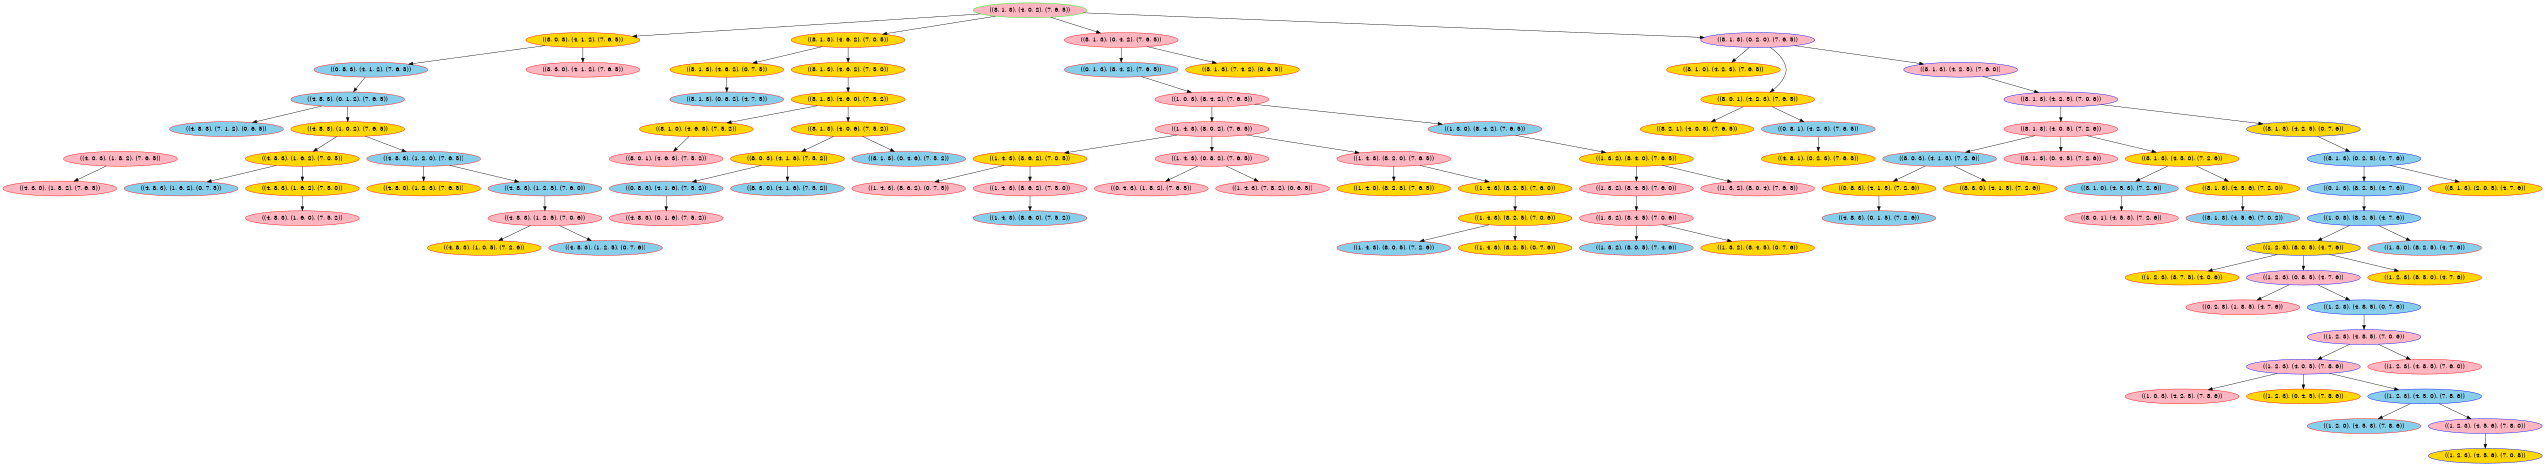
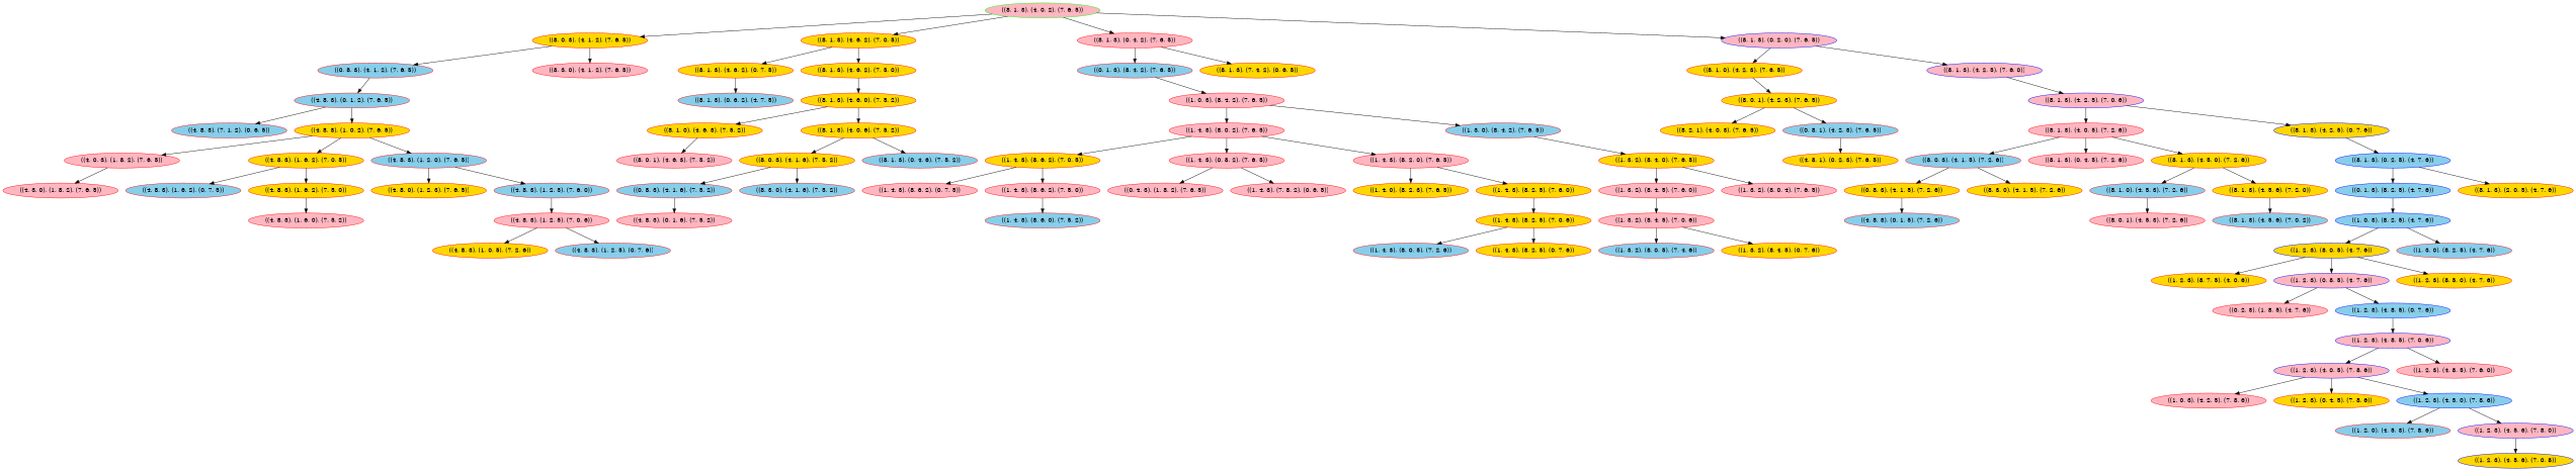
  digraph {
    node [color=red fillcolor=gold style=filled]
    "((8, 1, 3), (4, 0, 2), (7, 6, 5))" [color=green fillcolor=lightpink]
    "((8, 0, 3), (4, 1, 2), (7, 6, 5))"
    "((8, 1, 3), (4, 6, 2), (7, 0, 5))"
    "((8, 1, 3), (0, 4, 2), (7, 6, 5))" [fillcolor=lightpink]
    n5 [color=blue fillcolor=lightpink label="((8, 1, 3), (0, 2, 0), (7, 6, 5))"]
    "((0, 8, 3), (4, 1, 2), (7, 6, 5))" [fillcolor=skyblue]
    "((8, 3, 0), (4, 1, 2), (7, 6, 5))" [fillcolor=lightpink]
    "((8, 1, 3), (4, 6, 2), (0, 7, 5))"
    "((8, 1, 3), (4, 6, 2), (7, 5, 0))"
    "((0, 1, 3), (8, 4, 2), (7, 6, 5))" [fillcolor=skyblue]
    "((8, 1, 3), (7, 4, 2), (0, 6, 5))"
    "((8, 1, 0), (4, 2, 3), (7, 6, 5))"
    "((8, 1, 3), (4, 2, 5), (7, 6, 0))" [color=blue fillcolor=lightpink]
    "((4, 8, 3), (0, 1, 2), (7, 6, 5))" [fillcolor=skyblue]
    "((8, 1, 3), (0, 6, 2), (4, 7, 5))" [fillcolor=skyblue]
    "((8, 1, 3), (4, 6, 0), (7, 5, 2))"
    "((1, 0, 3), (8, 4, 2), (7, 6, 5))" [fillcolor=lightpink]
    "((8, 0, 1), (4, 2, 3), (7, 6, 5))"
    "((8, 1, 3), (4, 2, 5), (7, 0, 6))" [color=blue fillcolor=lightpink]
    "((8, 2, 1), (4, 0, 3), (7, 6, 5))"
    "((0, 8, 1), (4, 2, 3), (7, 6, 5))" [fillcolor=skyblue]
    "((8, 1, 3), (4, 0, 5), (7, 2, 6))" [fillcolor=lightpink]
    "((8, 1, 3), (4, 2, 5), (0, 7, 6))" [color=blue]
    "((8, 0, 3), (4, 1, 5), (7, 2, 6))" [fillcolor=skyblue]
    "((8, 1, 3), (0, 4, 5), (7, 2, 6))" [fillcolor=lightpink]
    "((8, 1, 3), (4, 5, 0), (7, 2, 6))"
    "((8, 1, 3), (0, 2, 5), (4, 7, 6))" [color=blue fillcolor=skyblue]
    "((0, 8, 3), (4, 1, 5), (7, 2, 6))"
    "((8, 3, 0), (4, 1, 5), (7, 2, 6))"
    "((8, 1, 0), (4, 5, 3), (7, 2, 6))" [fillcolor=skyblue]
    "((8, 1, 3), (4, 5, 6), (7, 2, 0))"
    "((0, 1, 3), (8, 2, 5), (4, 7, 6))" [color=blue fillcolor=skyblue]
    "((8, 1, 3), (2, 0, 5), (4, 7, 6))"
    "((8, 1, 0), (4, 6, 3), (7, 5, 2))"
    "((8, 1, 3), (4, 0, 6), (7, 5, 2))"
    "((8, 0, 1), (4, 6, 3), (7, 5, 2))" [fillcolor=lightpink]
    "((8, 0, 3), (4, 1, 6), (7, 5, 2))"
    "((8, 1, 3), (0, 4, 6), (7, 5, 2))" [fillcolor=skyblue]
    "((4, 8, 3), (7, 1, 2), (0, 6, 5))" [fillcolor=skyblue]
    "((4, 8, 3), (1, 0, 2), (7, 6, 5))"
    "((4, 0, 3), (1, 8, 2), (7, 6, 5))" [fillcolor=lightpink]
    "((4, 8, 3), (1, 6, 2), (7, 0, 5))"
    "((4, 8, 3), (1, 2, 0), (7, 6, 5))" [fillcolor=skyblue]
    "((4, 8, 1), (0, 2, 3), (7, 6, 5))"
    "((1, 4, 3), (8, 0, 2), (7, 6, 5))" [fillcolor=lightpink]
    "((1, 3, 0), (8, 4, 2), (7, 6, 5))" [fillcolor=skyblue]
    "((1, 4, 3), (8, 6, 2), (7, 0, 5))"
    "((1, 4, 3), (0, 8, 2), (7, 6, 5))" [fillcolor=lightpink]
    "((1, 4, 3), (8, 2, 0), (7, 6, 5))" [fillcolor=lightpink]
    "((1, 3, 2), (8, 4, 0), (7, 6, 5))"
    "((1, 4, 3), (8, 6, 2), (0, 7, 5))" [fillcolor=lightpink]
    "((1, 4, 3), (8, 6, 2), (7, 5, 0))" [fillcolor=lightpink]
    "((0, 4, 3), (1, 8, 2), (7, 6, 5))" [fillcolor=lightpink]
    "((1, 4, 3), (7, 8, 2), (0, 6, 5))" [fillcolor=lightpink]
    "((1, 4, 0), (8, 2, 3), (7, 6, 5))"
    "((1, 4, 3), (8, 2, 5), (7, 6, 0))"
    "((1, 3, 2), (8, 4, 5), (7, 6, 0))" [fillcolor=lightpink]
    "((1, 3, 2), (8, 0, 4), (7, 6, 5))" [fillcolor=lightpink]
    "((4, 8, 3), (0, 1, 5), (7, 2, 6))" [fillcolor=skyblue]
    "((8, 0, 1), (4, 5, 3), (7, 2, 6))" [fillcolor=lightpink]
    "((8, 1, 3), (4, 5, 6), (7, 0, 2))" [fillcolor=skyblue]
    "((1, 0, 3), (8, 2, 5), (4, 7, 6))" [color=blue fillcolor=skyblue]
    "((0, 8, 3), (4, 1, 6), (7, 5, 2))" [fillcolor=skyblue]
    "((8, 3, 0), (4, 1, 6), (7, 5, 2))" [fillcolor=skyblue]
    "((4, 8, 3), (0, 1, 6), (7, 5, 2))" [fillcolor=lightpink]
    "((1, 3, 2), (8, 4, 5), (7, 0, 6))" [fillcolor=lightpink]
    "((1, 3, 2), (8, 0, 5), (7, 4, 6))" [fillcolor=skyblue]
    "((1, 3, 2), (8, 4, 5), (0, 7, 6))"
    "((1, 4, 3), (8, 6, 0), (7, 5, 2))" [fillcolor=skyblue]
    "((1, 4, 3), (8, 2, 5), (7, 0, 6))"
    "((1, 4, 3), (8, 0, 5), (7, 2, 6))" [fillcolor=skyblue]
    "((1, 4, 3), (8, 2, 5), (0, 7, 6))"
    "((4, 3, 0), (1, 8, 2), (7, 6, 5))" [fillcolor=lightpink]
    "((4, 8, 3), (1, 6, 2), (0, 7, 5))" [fillcolor=skyblue]
    "((4, 8, 3), (1, 6, 2), (7, 5, 0))"
    "((4, 8, 0), (1, 2, 3), (7, 6, 5))"
    "((4, 8, 3), (1, 2, 5), (7, 6, 0))" [fillcolor=skyblue]
    "((4, 8, 3), (1, 6, 0), (7, 5, 2))" [fillcolor=lightpink]
    "((4, 8, 3), (1, 2, 5), (7, 0, 6))" [fillcolor=lightpink]
    "((4, 8, 3), (1, 0, 5), (7, 2, 6))"
    "((4, 8, 3), (1, 2, 5), (0, 7, 6))" [fillcolor=skyblue]
    "((1, 2, 3), (8, 0, 5), (4, 7, 6))" [color=blue]
    "((1, 3, 0), (8, 2, 5), (4, 7, 6))" [fillcolor=skyblue]
    "((1, 2, 3), (8, 7, 5), (4, 0, 6))"
    "((1, 2, 3), (0, 8, 5), (4, 7, 6))" [color=blue fillcolor=lightpink]
    "((1, 2, 3), (8, 5, 0), (4, 7, 6))"
    "((0, 2, 3), (1, 8, 5), (4, 7, 6))" [fillcolor=lightpink]
    "((1, 2, 3), (4, 8, 5), (0, 7, 6))" [color=blue fillcolor=skyblue]
    "((1, 2, 3), (4, 8, 5), (7, 0, 6))" [color=blue fillcolor=lightpink]
    "((1, 2, 3), (4, 0, 5), (7, 8, 6))" [color=blue fillcolor=lightpink]
    "((1, 2, 3), (4, 8, 5), (7, 6, 0))" [fillcolor=lightpink]
    "((1, 0, 3), (4, 2, 5), (7, 8, 6))" [fillcolor=lightpink]
    "((1, 2, 3), (0, 4, 5), (7, 8, 6))"
    "((1, 2, 3), (4, 5, 0), (7, 8, 6))" [color=blue fillcolor=skyblue]
    "((1, 2, 0), (4, 5, 3), (7, 8, 6))" [fillcolor=skyblue]
    "((1, 2, 3), (4, 5, 6), (7, 8, 0))" [color=blue fillcolor=lightpink]
    "((1, 2, 3), (4, 5, 6), (7, 0, 8))" [color=blue]
    "((8, 1, 3), (4, 0, 2), (7, 6, 5))" -> "((8, 0, 3), (4, 1, 2), (7, 6, 5))"
    "((8, 1, 3), (4, 0, 2), (7, 6, 5))" -> "((8, 1, 3), (4, 6, 2), (7, 0, 5))"
    "((8, 1, 3), (4, 0, 2), (7, 6, 5))" -> "((8, 1, 3), (0, 4, 2), (7, 6, 5))"
    "((8, 1, 3), (4, 0, 2), (7, 6, 5))" -> n5
    "((8, 0, 3), (4, 1, 2), (7, 6, 5))" -> "((0, 8, 3), (4, 1, 2), (7, 6, 5))"
    "((8, 0, 3), (4, 1, 2), (7, 6, 5))" -> "((8, 3, 0), (4, 1, 2), (7, 6, 5))"
    "((8, 1, 3), (4, 6, 2), (7, 0, 5))" -> "((8, 1, 3), (4, 6, 2), (0, 7, 5))"
    "((8, 1, 3), (4, 6, 2), (7, 0, 5))" -> "((8, 1, 3), (4, 6, 2), (7, 5, 0))"
    "((8, 1, 3), (0, 4, 2), (7, 6, 5))" -> "((0, 1, 3), (8, 4, 2), (7, 6, 5))"
    "((8, 1, 3), (0, 4, 2), (7, 6, 5))" -> "((8, 1, 3), (7, 4, 2), (0, 6, 5))"
    n5 -> "((8, 1, 0), (4, 2, 3), (7, 6, 5))"
    n5 -> "((8, 1, 3), (4, 2, 5), (7, 6, 0))"
    "((0, 8, 3), (4, 1, 2), (7, 6, 5))" -> "((4, 8, 3), (0, 1, 2), (7, 6, 5))"
    "((8, 1, 3), (4, 6, 2), (0, 7, 5))" -> "((8, 1, 3), (0, 6, 2), (4, 7, 5))"
    "((8, 1, 3), (4, 6, 2), (7, 5, 0))" -> "((8, 1, 3), (4, 6, 0), (7, 5, 2))"
    "((0, 1, 3), (8, 4, 2), (7, 6, 5))" -> "((1, 0, 3), (8, 4, 2), (7, 6, 5))"
-   n5 -> "((8, 0, 1), (4, 2, 3), (7, 6, 5))"
+   "((8, 1, 0), (4, 2, 3), (7, 6, 5))" -> "((8, 0, 1), (4, 2, 3), (7, 6, 5))"
    "((8, 1, 3), (4, 2, 5), (7, 6, 0))" -> "((8, 1, 3), (4, 2, 5), (7, 0, 6))"
    "((4, 8, 3), (0, 1, 2), (7, 6, 5))" -> "((4, 8, 3), (7, 1, 2), (0, 6, 5))"
    "((4, 8, 3), (0, 1, 2), (7, 6, 5))" -> "((4, 8, 3), (1, 0, 2), (7, 6, 5))"
    "((8, 1, 3), (4, 6, 0), (7, 5, 2))" -> "((8, 1, 0), (4, 6, 3), (7, 5, 2))"
    "((8, 1, 3), (4, 6, 0), (7, 5, 2))" -> "((8, 1, 3), (4, 0, 6), (7, 5, 2))"
    "((1, 0, 3), (8, 4, 2), (7, 6, 5))" -> "((1, 4, 3), (8, 0, 2), (7, 6, 5))"
    "((1, 0, 3), (8, 4, 2), (7, 6, 5))" -> "((1, 3, 0), (8, 4, 2), (7, 6, 5))"
    "((8, 0, 1), (4, 2, 3), (7, 6, 5))" -> "((8, 2, 1), (4, 0, 3), (7, 6, 5))"
    "((8, 0, 1), (4, 2, 3), (7, 6, 5))" -> "((0, 8, 1), (4, 2, 3), (7, 6, 5))"
    "((8, 1, 3), (4, 2, 5), (7, 0, 6))" -> "((8, 1, 3), (4, 0, 5), (7, 2, 6))"
    "((8, 1, 3), (4, 2, 5), (7, 0, 6))" -> "((8, 1, 3), (4, 2, 5), (0, 7, 6))"
    "((0, 8, 1), (4, 2, 3), (7, 6, 5))" -> "((4, 8, 1), (0, 2, 3), (7, 6, 5))"
    "((8, 1, 3), (4, 0, 5), (7, 2, 6))" -> "((8, 0, 3), (4, 1, 5), (7, 2, 6))"
    "((8, 1, 3), (4, 0, 5), (7, 2, 6))" -> "((8, 1, 3), (0, 4, 5), (7, 2, 6))"
    "((8, 1, 3), (4, 0, 5), (7, 2, 6))" -> "((8, 1, 3), (4, 5, 0), (7, 2, 6))"
    "((8, 1, 3), (4, 2, 5), (0, 7, 6))" -> "((8, 1, 3), (0, 2, 5), (4, 7, 6))"
    "((8, 0, 3), (4, 1, 5), (7, 2, 6))" -> "((0, 8, 3), (4, 1, 5), (7, 2, 6))"
    "((8, 0, 3), (4, 1, 5), (7, 2, 6))" -> "((8, 3, 0), (4, 1, 5), (7, 2, 6))"
    "((8, 1, 3), (4, 5, 0), (7, 2, 6))" -> "((8, 1, 0), (4, 5, 3), (7, 2, 6))"
    "((8, 1, 3), (4, 5, 0), (7, 2, 6))" -> "((8, 1, 3), (4, 5, 6), (7, 2, 0))"
    "((8, 1, 3), (0, 2, 5), (4, 7, 6))" -> "((0, 1, 3), (8, 2, 5), (4, 7, 6))"
    "((8, 1, 3), (0, 2, 5), (4, 7, 6))" -> "((8, 1, 3), (2, 0, 5), (4, 7, 6))"
    "((0, 8, 3), (4, 1, 5), (7, 2, 6))" -> "((4, 8, 3), (0, 1, 5), (7, 2, 6))"
    "((8, 1, 0), (4, 5, 3), (7, 2, 6))" -> "((8, 0, 1), (4, 5, 3), (7, 2, 6))"
    "((8, 1, 3), (4, 5, 6), (7, 2, 0))" -> "((8, 1, 3), (4, 5, 6), (7, 0, 2))"
    "((0, 1, 3), (8, 2, 5), (4, 7, 6))" -> "((1, 0, 3), (8, 2, 5), (4, 7, 6))"
    "((8, 1, 0), (4, 6, 3), (7, 5, 2))" -> "((8, 0, 1), (4, 6, 3), (7, 5, 2))"
    "((8, 1, 3), (4, 0, 6), (7, 5, 2))" -> "((8, 0, 3), (4, 1, 6), (7, 5, 2))"
    "((8, 1, 3), (4, 0, 6), (7, 5, 2))" -> "((8, 1, 3), (0, 4, 6), (7, 5, 2))"
    "((8, 0, 3), (4, 1, 6), (7, 5, 2))" -> "((0, 8, 3), (4, 1, 6), (7, 5, 2))"
    "((8, 0, 3), (4, 1, 6), (7, 5, 2))" -> "((8, 3, 0), (4, 1, 6), (7, 5, 2))"
+   "((4, 8, 3), (1, 0, 2), (7, 6, 5))" -> "((4, 0, 3), (1, 8, 2), (7, 6, 5))"
    "((4, 8, 3), (1, 0, 2), (7, 6, 5))" -> "((4, 8, 3), (1, 6, 2), (7, 0, 5))"
    "((4, 8, 3), (1, 0, 2), (7, 6, 5))" -> "((4, 8, 3), (1, 2, 0), (7, 6, 5))"
    "((4, 0, 3), (1, 8, 2), (7, 6, 5))" -> "((4, 3, 0), (1, 8, 2), (7, 6, 5))"
    "((4, 8, 3), (1, 6, 2), (7, 0, 5))" -> "((4, 8, 3), (1, 6, 2), (0, 7, 5))"
    "((4, 8, 3), (1, 6, 2), (7, 0, 5))" -> "((4, 8, 3), (1, 6, 2), (7, 5, 0))"
    "((4, 8, 3), (1, 2, 0), (7, 6, 5))" -> "((4, 8, 0), (1, 2, 3), (7, 6, 5))"
    "((4, 8, 3), (1, 2, 0), (7, 6, 5))" -> "((4, 8, 3), (1, 2, 5), (7, 6, 0))"
    "((1, 4, 3), (8, 0, 2), (7, 6, 5))" -> "((1, 4, 3), (8, 6, 2), (7, 0, 5))"
    "((1, 4, 3), (8, 0, 2), (7, 6, 5))" -> "((1, 4, 3), (0, 8, 2), (7, 6, 5))"
    "((1, 4, 3), (8, 0, 2), (7, 6, 5))" -> "((1, 4, 3), (8, 2, 0), (7, 6, 5))"
    "((1, 3, 0), (8, 4, 2), (7, 6, 5))" -> "((1, 3, 2), (8, 4, 0), (7, 6, 5))"
    "((1, 4, 3), (8, 6, 2), (7, 0, 5))" -> "((1, 4, 3), (8, 6, 2), (0, 7, 5))"
    "((1, 4, 3), (8, 6, 2), (7, 0, 5))" -> "((1, 4, 3), (8, 6, 2), (7, 5, 0))"
    "((1, 4, 3), (0, 8, 2), (7, 6, 5))" -> "((0, 4, 3), (1, 8, 2), (7, 6, 5))"
    "((1, 4, 3), (0, 8, 2), (7, 6, 5))" -> "((1, 4, 3), (7, 8, 2), (0, 6, 5))"
    "((1, 4, 3), (8, 2, 0), (7, 6, 5))" -> "((1, 4, 0), (8, 2, 3), (7, 6, 5))"
    "((1, 4, 3), (8, 2, 0), (7, 6, 5))" -> "((1, 4, 3), (8, 2, 5), (7, 6, 0))"
    "((1, 3, 2), (8, 4, 0), (7, 6, 5))" -> "((1, 3, 2), (8, 4, 5), (7, 6, 0))"
    "((1, 3, 2), (8, 4, 0), (7, 6, 5))" -> "((1, 3, 2), (8, 0, 4), (7, 6, 5))"
    "((1, 4, 3), (8, 6, 2), (7, 5, 0))" -> "((1, 4, 3), (8, 6, 0), (7, 5, 2))"
    "((1, 4, 3), (8, 2, 5), (7, 6, 0))" -> "((1, 4, 3), (8, 2, 5), (7, 0, 6))"
    "((1, 3, 2), (8, 4, 5), (7, 6, 0))" -> "((1, 3, 2), (8, 4, 5), (7, 0, 6))"
    "((1, 0, 3), (8, 2, 5), (4, 7, 6))" -> "((1, 2, 3), (8, 0, 5), (4, 7, 6))"
    "((1, 0, 3), (8, 2, 5), (4, 7, 6))" -> "((1, 3, 0), (8, 2, 5), (4, 7, 6))"
    "((0, 8, 3), (4, 1, 6), (7, 5, 2))" -> "((4, 8, 3), (0, 1, 6), (7, 5, 2))"
    "((1, 3, 2), (8, 4, 5), (7, 0, 6))" -> "((1, 3, 2), (8, 0, 5), (7, 4, 6))"
    "((1, 3, 2), (8, 4, 5), (7, 0, 6))" -> "((1, 3, 2), (8, 4, 5), (0, 7, 6))"
    "((1, 4, 3), (8, 2, 5), (7, 0, 6))" -> "((1, 4, 3), (8, 0, 5), (7, 2, 6))"
    "((1, 4, 3), (8, 2, 5), (7, 0, 6))" -> "((1, 4, 3), (8, 2, 5), (0, 7, 6))"
    "((4, 8, 3), (1, 6, 2), (7, 5, 0))" -> "((4, 8, 3), (1, 6, 0), (7, 5, 2))"
    "((4, 8, 3), (1, 2, 5), (7, 6, 0))" -> "((4, 8, 3), (1, 2, 5), (7, 0, 6))"
    "((4, 8, 3), (1, 2, 5), (7, 0, 6))" -> "((4, 8, 3), (1, 0, 5), (7, 2, 6))"
    "((4, 8, 3), (1, 2, 5), (7, 0, 6))" -> "((4, 8, 3), (1, 2, 5), (0, 7, 6))"
    "((1, 2, 3), (8, 0, 5), (4, 7, 6))" -> "((1, 2, 3), (8, 7, 5), (4, 0, 6))"
    "((1, 2, 3), (8, 0, 5), (4, 7, 6))" -> "((1, 2, 3), (0, 8, 5), (4, 7, 6))"
    "((1, 2, 3), (8, 0, 5), (4, 7, 6))" -> "((1, 2, 3), (8, 5, 0), (4, 7, 6))"
    "((1, 2, 3), (0, 8, 5), (4, 7, 6))" -> "((0, 2, 3), (1, 8, 5), (4, 7, 6))"
    "((1, 2, 3), (0, 8, 5), (4, 7, 6))" -> "((1, 2, 3), (4, 8, 5), (0, 7, 6))"
    "((1, 2, 3), (4, 8, 5), (0, 7, 6))" -> "((1, 2, 3), (4, 8, 5), (7, 0, 6))"
    "((1, 2, 3), (4, 8, 5), (7, 0, 6))" -> "((1, 2, 3), (4, 0, 5), (7, 8, 6))"
    "((1, 2, 3), (4, 8, 5), (7, 0, 6))" -> "((1, 2, 3), (4, 8, 5), (7, 6, 0))"
    "((1, 2, 3), (4, 0, 5), (7, 8, 6))" -> "((1, 0, 3), (4, 2, 5), (7, 8, 6))"
    "((1, 2, 3), (4, 0, 5), (7, 8, 6))" -> "((1, 2, 3), (0, 4, 5), (7, 8, 6))"
    "((1, 2, 3), (4, 0, 5), (7, 8, 6))" -> "((1, 2, 3), (4, 5, 0), (7, 8, 6))"
    "((1, 2, 3), (4, 5, 0), (7, 8, 6))" -> "((1, 2, 0), (4, 5, 3), (7, 8, 6))"
    "((1, 2, 3), (4, 5, 0), (7, 8, 6))" -> "((1, 2, 3), (4, 5, 6), (7, 8, 0))"
    "((1, 2, 3), (4, 5, 6), (7, 8, 0))" -> "((1, 2, 3), (4, 5, 6), (7, 0, 8))"
  }
